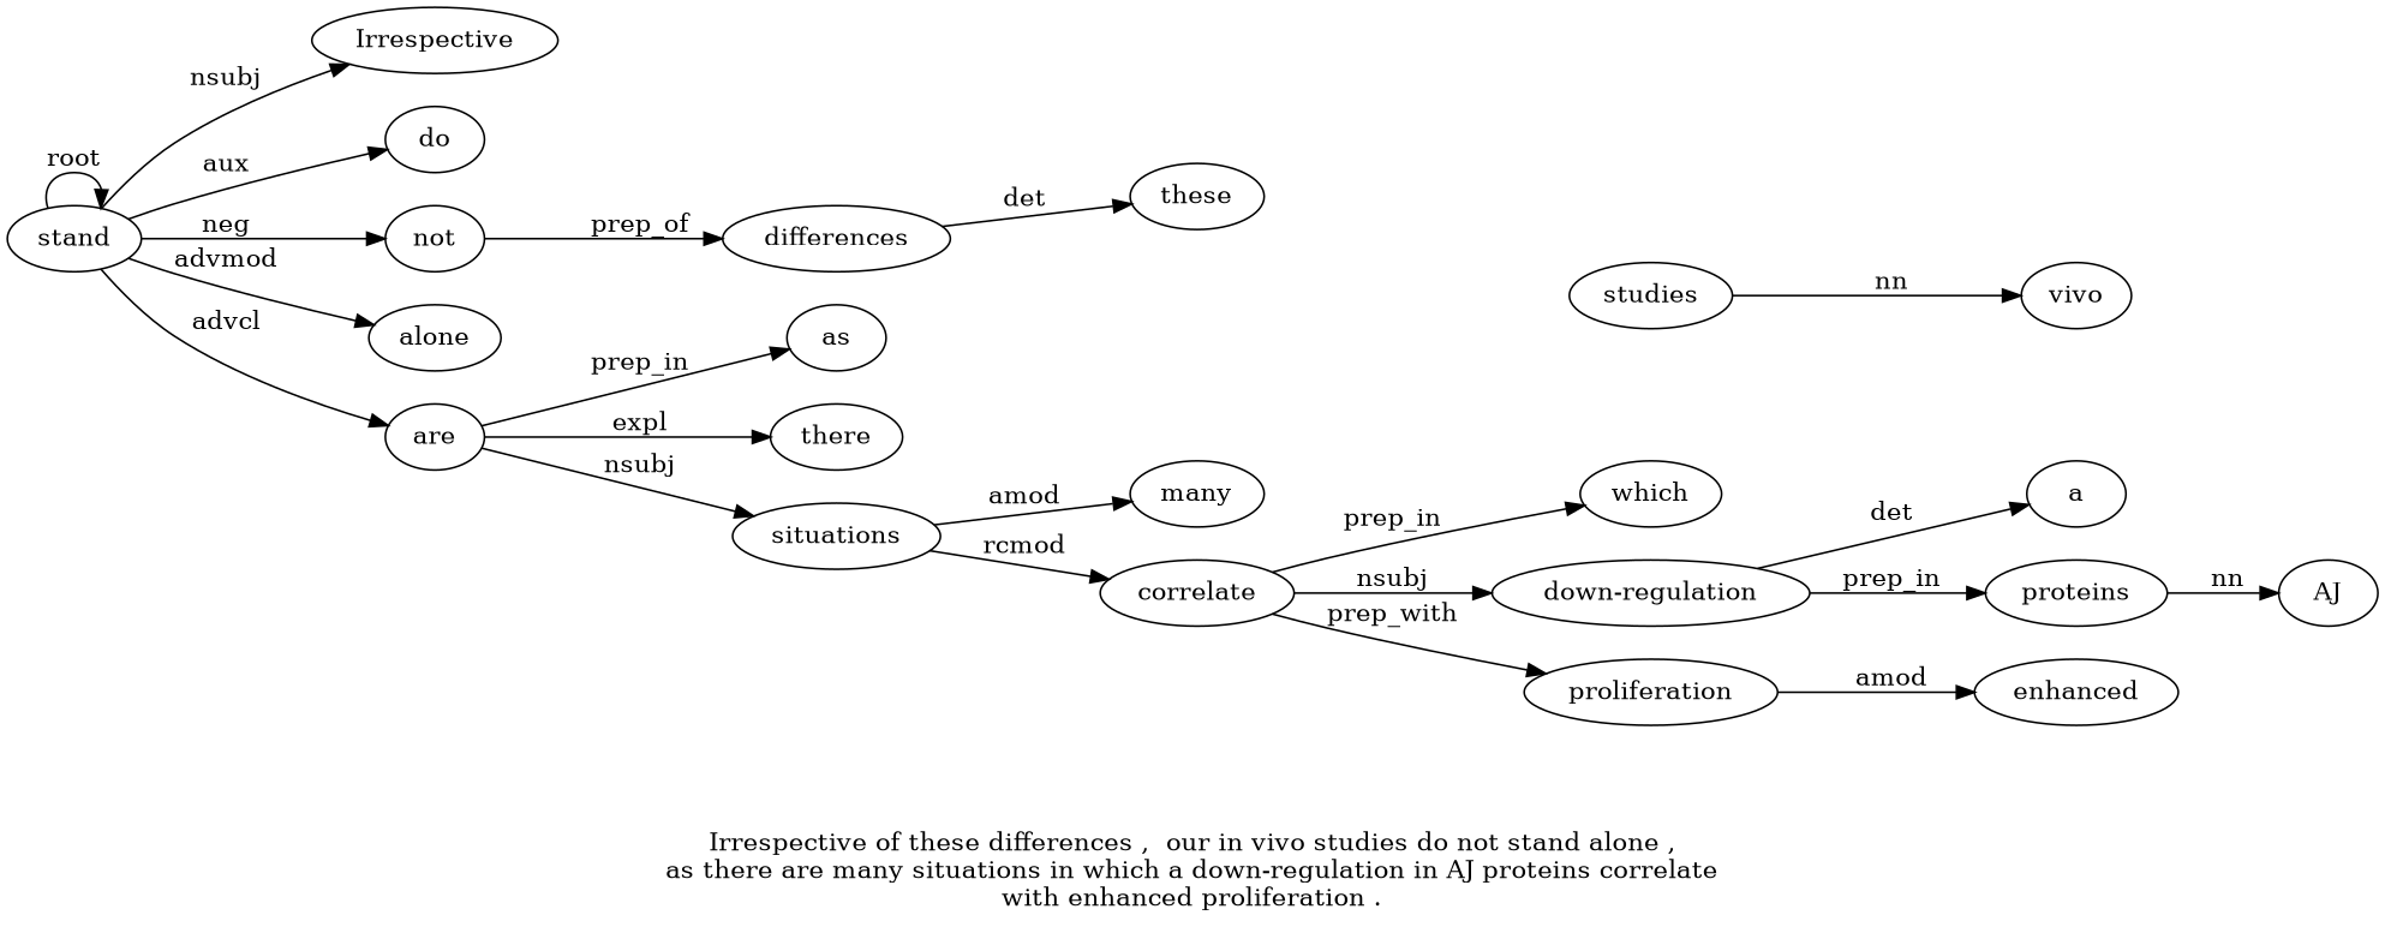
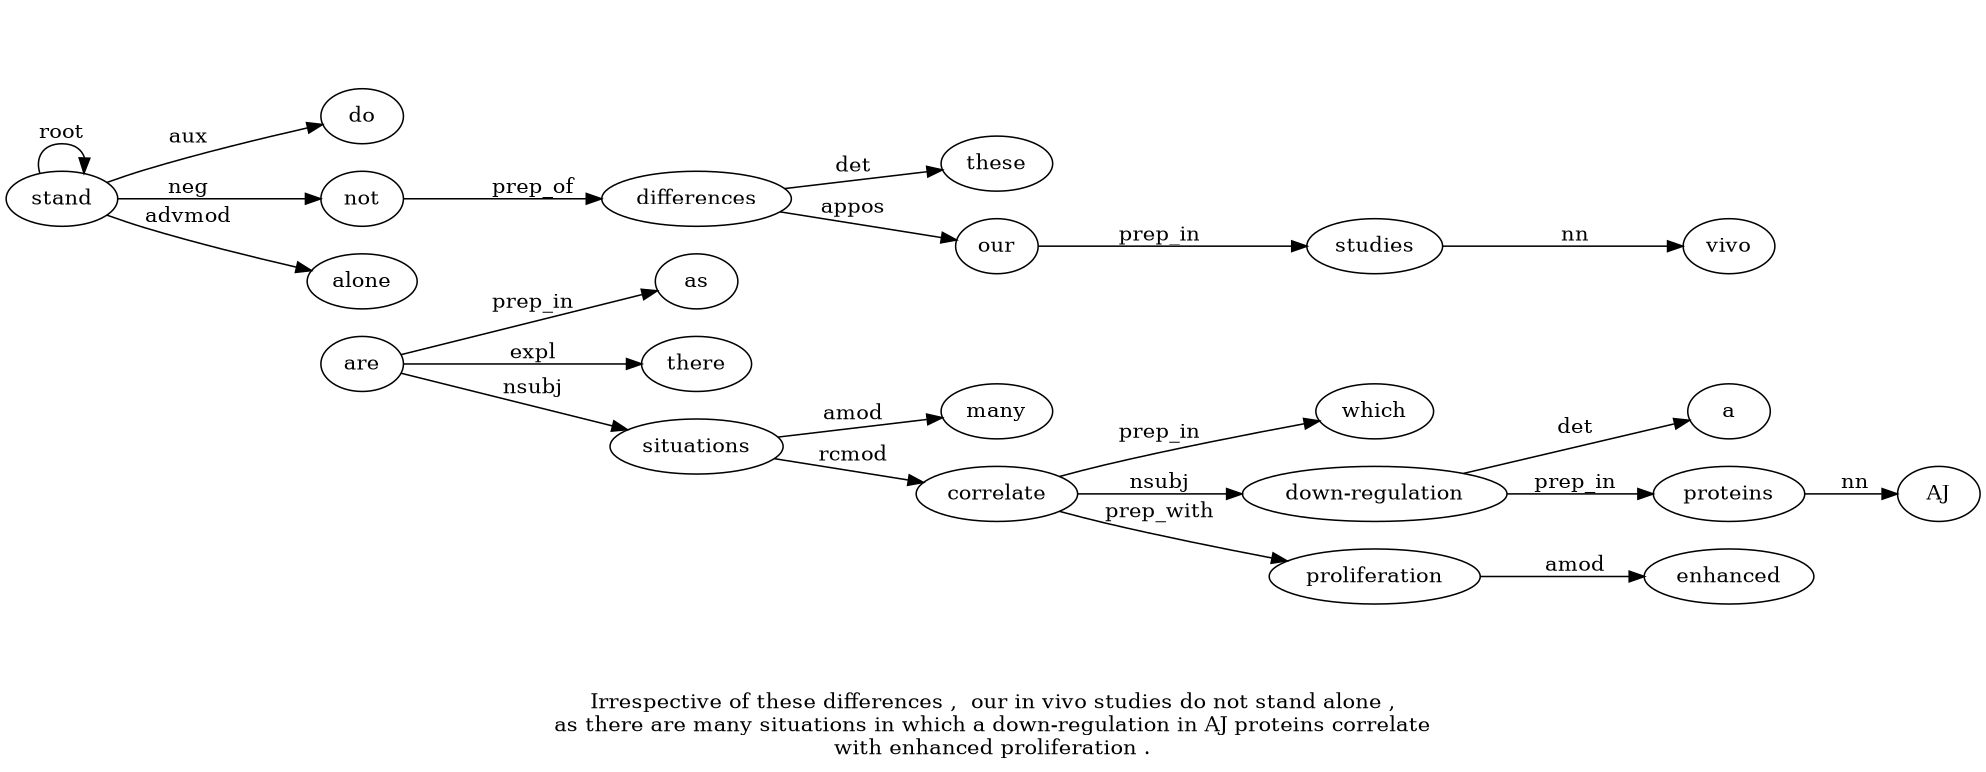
  digraph {
    label="Irrespective of these differences ,  our in vivo studies do not stand alone ,\nas there are many situations in which a down-regulation in AJ proteins correlate\nwith enhanced proliferation ."
    rankdir=LR
    node [fillcolor=white style=filled]
    n1 [label=stand]
-   n2 [label=Irrespective]
    n3 [label=do]
    n4 [label=not]
    n5 [label=alone]
    n6 [label=are]
    n7 [label=differences]
    n8 [label=as]
    n9 [label=there]
    n10 [label=situations]
    n11 [label=these]
+   n12 [label=our]
    n13 [label=studies]
    n14 [label=vivo]
    n15 [label=many]
    n16 [label=correlate]
    n17 [label=which]
    n18 [label="down-regulation"]
    n19 [label=proliferation]
    n20 [label=a]
    n21 [label=proteins]
    n22 [label=enhanced]
    n23 [label=AJ]
    n1 -> n1 [label=root]
-   n1 -> n2 [label=nsubj]
    n1 -> n3 [label=aux]
    n1 -> n4 [label=neg]
    n1 -> n5 [label=advmod]
-   n1 -> n6 [label=advcl]
    n4 -> n7 [label=prep_of]
    n6 -> n8 [label=prep_in]
    n6 -> n9 [label=expl]
    n6 -> n10 [label=nsubj]
    n7 -> n11 [label=det]
+   n7 -> n12 [label=appos]
    n10 -> n15 [label=amod]
    n10 -> n16 [label=rcmod]
+   n12 -> n13 [label=prep_in]
    n13 -> n14 [label=nn]
    n16 -> n17 [label=prep_in]
    n16 -> n18 [label=nsubj]
    n16 -> n19 [label=prep_with]
    n18 -> n20 [label=det]
    n18 -> n21 [label=prep_in]
    n19 -> n22 [label=amod]
    n21 -> n23 [label=nn]
  }
